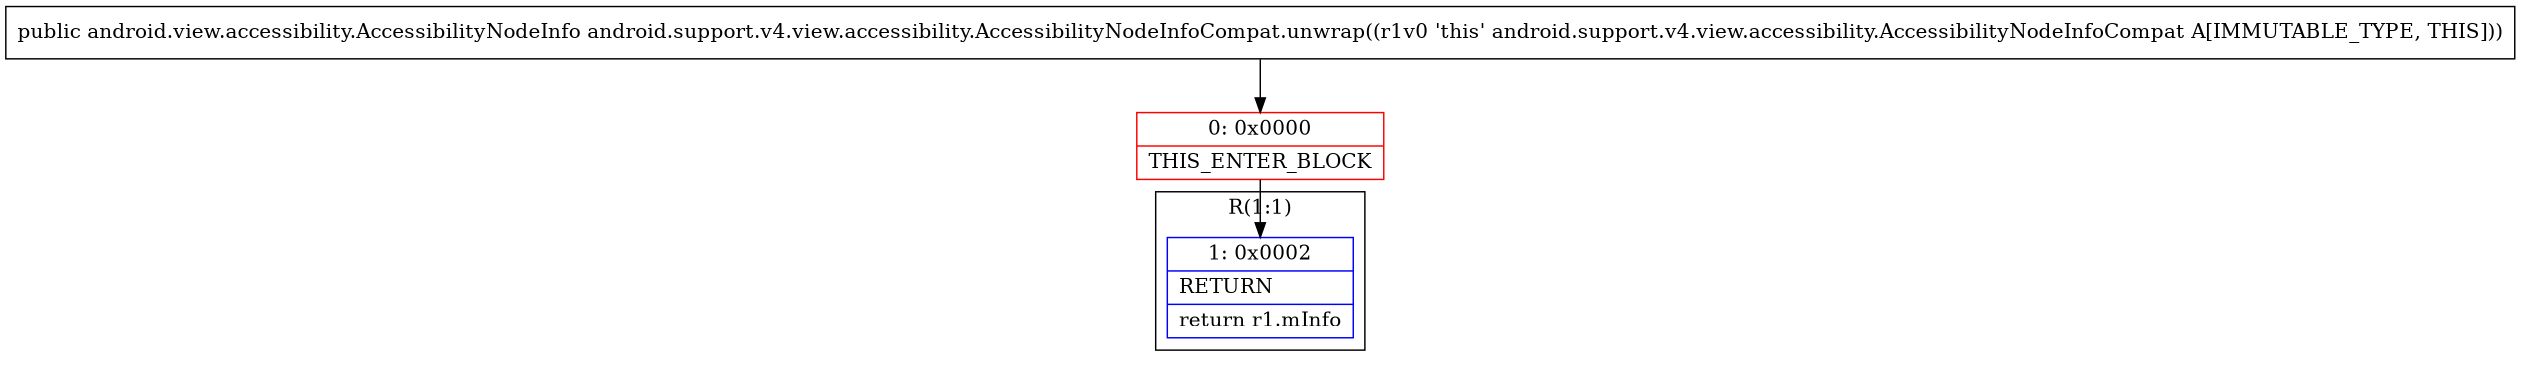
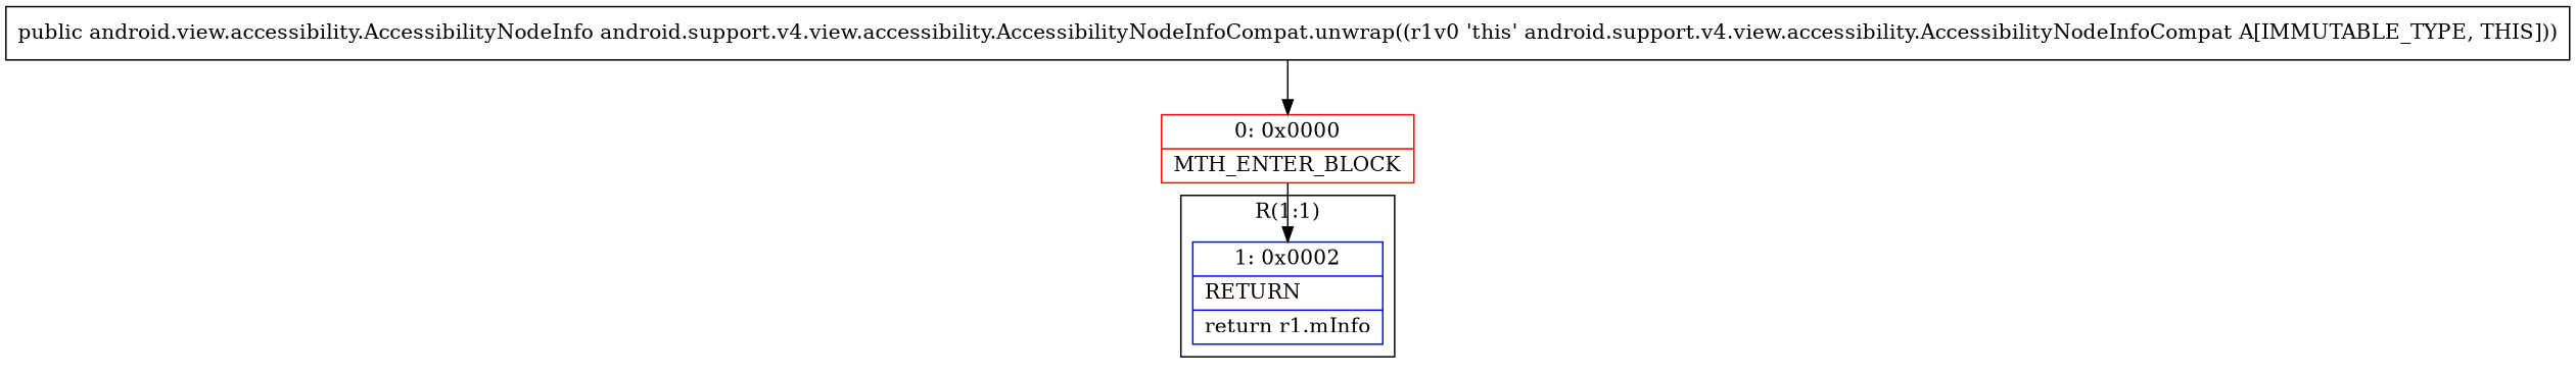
  digraph {
    node [shape=record]
    n1 [color=blue label="{1\:\ 0x0002|RETURN\l|return r1.mInfo\l}"]
-   n2 [color=red label="{0\:\ 0x0000|THIS_ENTER_BLOCK\l}"]
+   n2 [color=red label="{0\:\ 0x0000|MTH_ENTER_BLOCK\l}"]
    n3 [label="{public android.view.accessibility.AccessibilityNodeInfo android.support.v4.view.accessibility.AccessibilityNodeInfoCompat.unwrap((r1v0 'this' android.support.v4.view.accessibility.AccessibilityNodeInfoCompat A[IMMUTABLE_TYPE, THIS])) }"]
    subgraph cluster_1 {
      label="R(1:1)"
      n1
    }
    n2 -> n1
    n3 -> n2
  }
